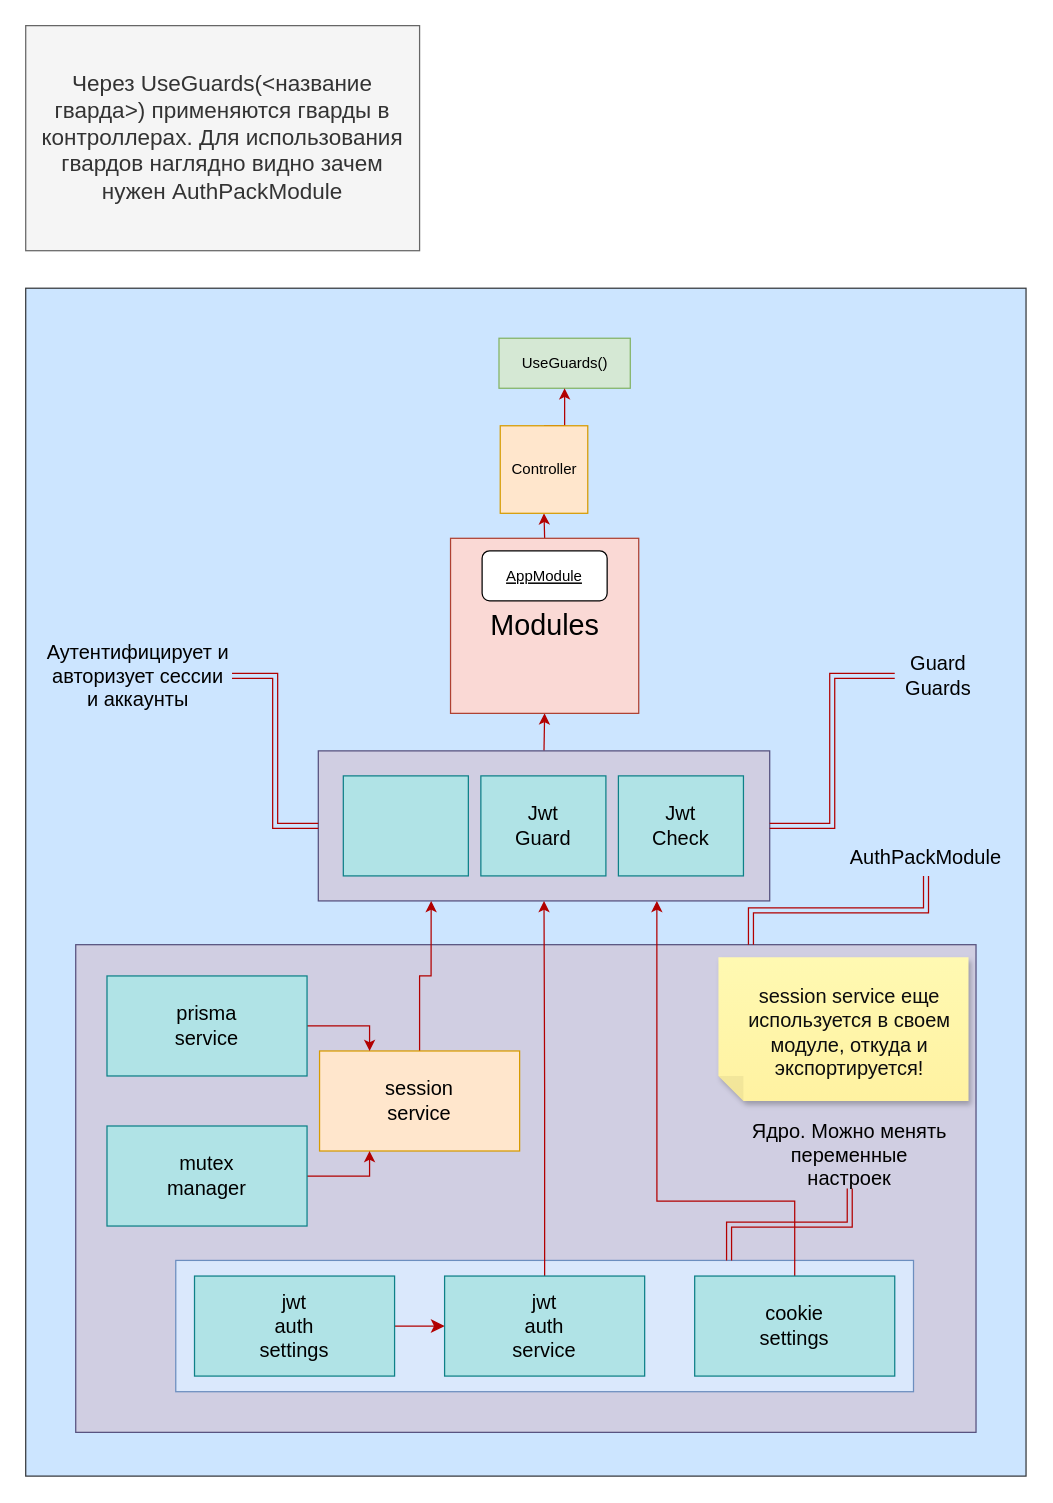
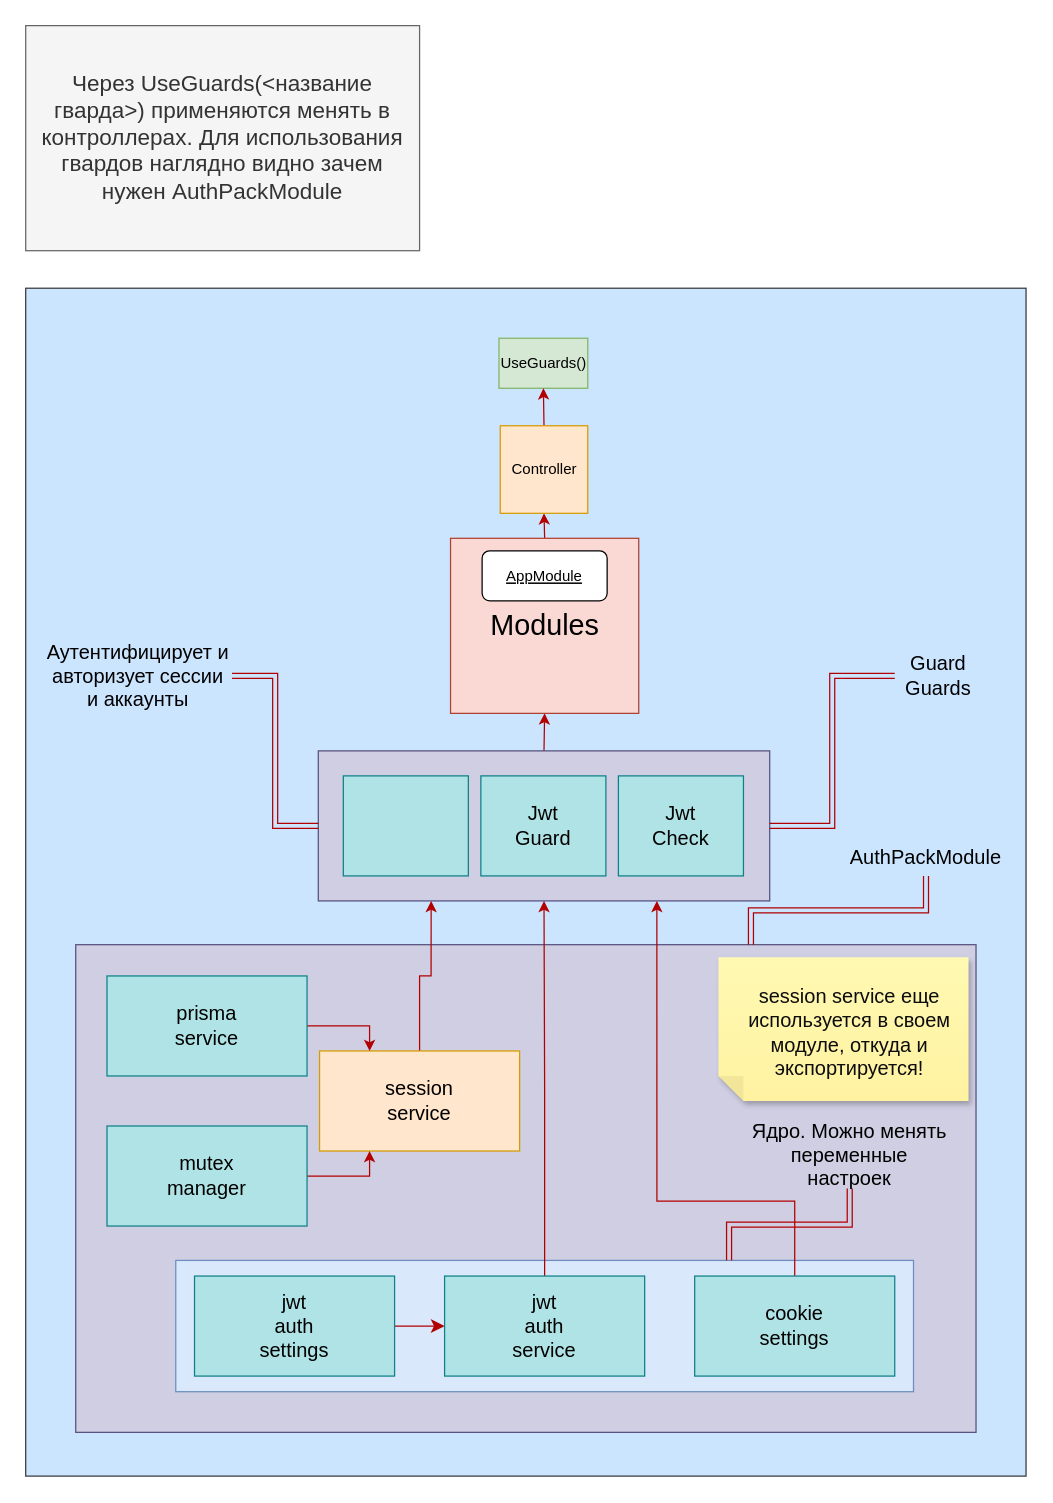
  <mxCell id="0" />
  <mxCell id="1" parent="0" />
  <mxCell id="2" value="" style="whiteSpace=wrap;html=1;fillColor=#cce5ff;strokeColor=#36393d;" parent="1" vertex="1"><mxGeometry x="20" y="230" width="800" height="950" as="geometry" /></mxCell>
  <mxCell id="3" style="edgeStyle=orthogonalEdgeStyle;rounded=0;orthogonalLoop=1;jettySize=auto;html=1;exitX=0.5;exitY=0;exitDx=0;exitDy=0;entryX=0.5;entryY=1;entryDx=0;entryDy=0;fillColor=#e51400;strokeColor=#B20000;" parent="1" source="4" target="42" edge="1"><mxGeometry relative="1" as="geometry" /></mxCell>
  <mxCell id="4" value="" style="whiteSpace=wrap;html=1;fontSize=23;fillColor=#d0cee2;strokeColor=#56517e;" parent="1" vertex="1"><mxGeometry x="254" y="600" width="361" height="120" as="geometry" /></mxCell>
  <mxCell id="5" value="" style="rounded=0;whiteSpace=wrap;html=1;fillColor=#d0cee2;strokeColor=#56517e;" parent="1" vertex="1"><mxGeometry x="60" y="755" width="720" height="390" as="geometry" /></mxCell>
  <mxCell id="6" value="" style="whiteSpace=wrap;html=1;fillColor=#dae8fc;strokeColor=#6c8ebf;" parent="1" vertex="1"><mxGeometry x="140" y="1007.5" width="590" height="105" as="geometry" /></mxCell>
  <mxCell id="7" style="edgeStyle=none;curved=1;rounded=0;orthogonalLoop=1;jettySize=auto;html=1;exitX=1;exitY=0.5;exitDx=0;exitDy=0;entryX=0;entryY=0.5;entryDx=0;entryDy=0;fontSize=12;startSize=8;endSize=8;fillColor=#e51400;strokeColor=#B20000;" parent="1" source="8" target="10" edge="1"><mxGeometry relative="1" as="geometry" /></mxCell>
  <mxCell id="8" value="" style="rounded=0;whiteSpace=wrap;html=1;fillColor=#b0e3e6;strokeColor=#0e8088;" parent="1" vertex="1"><mxGeometry x="155" y="1020" width="160" height="80" as="geometry" /></mxCell>
  <mxCell id="9" style="edgeStyle=orthogonalEdgeStyle;rounded=0;orthogonalLoop=1;jettySize=auto;html=1;exitX=0.5;exitY=0;exitDx=0;exitDy=0;entryX=0.5;entryY=1;entryDx=0;entryDy=0;fillColor=#e51400;strokeColor=#B20000;" parent="1" source="10" target="4" edge="1"><mxGeometry relative="1" as="geometry" /></mxCell>
  <mxCell id="10" value="" style="rounded=0;whiteSpace=wrap;html=1;fillColor=#b0e3e6;strokeColor=#0e8088;" parent="1" vertex="1"><mxGeometry x="355" y="1020" width="160" height="80" as="geometry" /></mxCell>
  <mxCell id="11" style="edgeStyle=orthogonalEdgeStyle;rounded=0;orthogonalLoop=1;jettySize=auto;html=1;exitX=0.5;exitY=0;exitDx=0;exitDy=0;entryX=0.75;entryY=1;entryDx=0;entryDy=0;fillColor=#e51400;strokeColor=#B20000;" parent="1" source="12" target="4" edge="1"><mxGeometry relative="1" as="geometry"><Array as="points"><mxPoint x="635" y="960" /><mxPoint x="525" y="960" /></Array></mxGeometry></mxCell>
  <mxCell id="12" value="" style="rounded=0;whiteSpace=wrap;html=1;fillColor=#b0e3e6;strokeColor=#0e8088;" parent="1" vertex="1"><mxGeometry x="555" y="1020" width="160" height="80" as="geometry" /></mxCell>
  <mxCell id="13" style="edgeStyle=orthogonalEdgeStyle;rounded=0;orthogonalLoop=1;jettySize=auto;html=1;exitX=0.5;exitY=0;exitDx=0;exitDy=0;entryX=0.25;entryY=1;entryDx=0;entryDy=0;fillColor=#e51400;strokeColor=#B20000;" parent="1" source="14" target="4" edge="1"><mxGeometry relative="1" as="geometry" /></mxCell>
  <mxCell id="14" value="" style="rounded=0;whiteSpace=wrap;html=1;fillColor=#ffe6cc;strokeColor=#d79b00;" parent="1" vertex="1"><mxGeometry x="255" y="840" width="160" height="80" as="geometry" /></mxCell>
  <mxCell id="15" style="edgeStyle=orthogonalEdgeStyle;rounded=0;orthogonalLoop=1;jettySize=auto;html=1;exitX=1;exitY=0.5;exitDx=0;exitDy=0;entryX=0.25;entryY=0;entryDx=0;entryDy=0;fillColor=#e51400;strokeColor=#B20000;" parent="1" source="16" target="14" edge="1"><mxGeometry relative="1" as="geometry" /></mxCell>
  <mxCell id="16" value="" style="rounded=0;whiteSpace=wrap;html=1;fillColor=#b0e3e6;strokeColor=#0e8088;" parent="1" vertex="1"><mxGeometry x="85" y="780" width="160" height="80" as="geometry" /></mxCell>
  <mxCell id="17" style="edgeStyle=orthogonalEdgeStyle;rounded=0;orthogonalLoop=1;jettySize=auto;html=1;exitX=1;exitY=0.5;exitDx=0;exitDy=0;entryX=0.25;entryY=1;entryDx=0;entryDy=0;fillColor=#e51400;strokeColor=#B20000;" parent="1" source="18" target="14" edge="1"><mxGeometry relative="1" as="geometry" /></mxCell>
  <mxCell id="18" value="" style="rounded=0;whiteSpace=wrap;html=1;fillColor=#b0e3e6;strokeColor=#0e8088;" parent="1" vertex="1"><mxGeometry x="85" y="900" width="160" height="80" as="geometry" /></mxCell>
  <mxCell id="19" value="session service" style="text;strokeColor=none;fillColor=none;html=1;align=center;verticalAlign=middle;whiteSpace=wrap;rounded=0;fontSize=16;fontColor=#000000;" parent="1" vertex="1"><mxGeometry x="305" y="865" width="60" height="30" as="geometry" /></mxCell>
  <mxCell id="20" value="prisma&lt;div&gt;service&lt;/div&gt;" style="text;strokeColor=none;fillColor=none;html=1;align=center;verticalAlign=middle;whiteSpace=wrap;rounded=0;fontSize=16;fontColor=#000000;" parent="1" vertex="1"><mxGeometry x="135" y="805" width="60" height="30" as="geometry" /></mxCell>
  <mxCell id="21" value="jwt&lt;div&gt;auth&lt;/div&gt;&lt;div&gt;service&lt;/div&gt;" style="text;strokeColor=none;fillColor=none;html=1;align=center;verticalAlign=middle;whiteSpace=wrap;rounded=0;fontSize=16;fontColor=#000000;" parent="1" vertex="1"><mxGeometry x="405" y="1045" width="60" height="30" as="geometry" /></mxCell>
  <mxCell id="22" value="jwt&lt;div&gt;auth&lt;/div&gt;&lt;div&gt;settings&lt;/div&gt;" style="text;html=1;align=center;verticalAlign=middle;whiteSpace=wrap;rounded=0;fontSize=16;fontColor=#000000;" parent="1" vertex="1"><mxGeometry x="205" y="1045" width="60" height="30" as="geometry" /></mxCell>
  <mxCell id="23" value="mutex&lt;div&gt;manager&lt;/div&gt;" style="text;strokeColor=none;fillColor=none;html=1;align=center;verticalAlign=middle;whiteSpace=wrap;rounded=0;fontSize=16;fontColor=#000000;" parent="1" vertex="1"><mxGeometry x="135" y="925" width="60" height="30" as="geometry" /></mxCell>
  <mxCell id="24" value="cookie&lt;div&gt;settings&lt;/div&gt;" style="text;strokeColor=none;fillColor=none;html=1;align=center;verticalAlign=middle;whiteSpace=wrap;rounded=0;fontSize=16;fontColor=#000000;" parent="1" vertex="1"><mxGeometry x="605" y="1045" width="60" height="30" as="geometry" /></mxCell>
  <mxCell id="25" value="" style="rounded=0;whiteSpace=wrap;html=1;fillColor=#b0e3e6;strokeColor=#0e8088;" parent="1" vertex="1"><mxGeometry x="384" y="620" width="100" height="80" as="geometry" /></mxCell>
  <mxCell id="26" value="Jwt&lt;div&gt;Guard&lt;/div&gt;" style="text;strokeColor=none;fillColor=none;html=1;align=center;verticalAlign=middle;whiteSpace=wrap;rounded=0;fontSize=16;fontColor=#000000;" parent="1" vertex="1"><mxGeometry x="404" y="645" width="60" height="30" as="geometry" /></mxCell>
  <mxCell id="27" style="edgeStyle=none;curved=1;rounded=0;orthogonalLoop=1;jettySize=auto;html=1;exitX=0.5;exitY=0;exitDx=0;exitDy=0;fontSize=12;startSize=8;endSize=8;" parent="1" source="10" target="10" edge="1"><mxGeometry relative="1" as="geometry" /></mxCell>
  <mxCell id="28" style="edgeStyle=orthogonalEdgeStyle;shape=link;rounded=0;orthogonalLoop=1;jettySize=auto;html=1;exitX=0.5;exitY=1;exitDx=0;exitDy=0;entryX=0.75;entryY=0;entryDx=0;entryDy=0;fillColor=#e51400;strokeColor=#B20000;" parent="1" source="29" target="5" edge="1"><mxGeometry relative="1" as="geometry" /></mxCell>
  <mxCell id="29" value="AuthPackModule" style="text;strokeColor=none;align=center;fillColor=none;html=1;verticalAlign=middle;whiteSpace=wrap;rounded=0;fontSize=16;fontColor=#000000;" parent="1" vertex="1"><mxGeometry x="710" y="670" width="60" height="30" as="geometry" /></mxCell>
  <mxCell id="30" value="" style="shape=note;whiteSpace=wrap;html=1;backgroundOutline=1;fontColor=#000000;darkOpacity=0.05;fillColor=#FFF9B2;strokeColor=none;fillStyle=solid;direction=west;gradientDirection=north;gradientColor=#FFF2A1;shadow=1;size=20;pointerEvents=1;" parent="1" vertex="1"><mxGeometry x="574" y="765" width="200" height="115" as="geometry" /></mxCell>
  <mxCell id="31" value="session service еще используется в своем модуле, откуда и экспортируется!" style="text;strokeColor=none;fillColor=none;html=1;align=center;verticalAlign=middle;whiteSpace=wrap;rounded=0;fontSize=16;labelBackgroundColor=none;labelBorderColor=none;spacingTop=0;fontColor=#0D0D0D;" parent="1" vertex="1"><mxGeometry x="594" y="810" width="170" height="30" as="geometry" /></mxCell>
  <mxCell id="32" style="edgeStyle=orthogonalEdgeStyle;shape=link;rounded=0;orthogonalLoop=1;jettySize=auto;html=1;exitX=1;exitY=0.5;exitDx=0;exitDy=0;entryX=0;entryY=0.5;entryDx=0;entryDy=0;fillColor=#e51400;strokeColor=#B20000;" parent="1" source="33" target="4" edge="1"><mxGeometry relative="1" as="geometry" /></mxCell>
  <mxCell id="33" value="Аутентифицирует и авторизует сессии и аккаунты" style="text;strokeColor=none;fillColor=none;html=1;align=center;verticalAlign=middle;whiteSpace=wrap;rounded=0;fontSize=16;fontColor=#000000;" parent="1" vertex="1"><mxGeometry x="35" y="525" width="150" height="30" as="geometry" /></mxCell>
  <mxCell id="34" style="edgeStyle=orthogonalEdgeStyle;shape=link;rounded=0;orthogonalLoop=1;jettySize=auto;html=1;exitX=0.5;exitY=1;exitDx=0;exitDy=0;entryX=0.75;entryY=0;entryDx=0;entryDy=0;fillColor=#e51400;strokeColor=#B20000;" parent="1" source="35" target="6" edge="1"><mxGeometry relative="1" as="geometry" /></mxCell>
  <mxCell id="35" value="Ядро. Можно менять переменные настроек" style="text;strokeColor=none;fillColor=none;html=1;align=center;verticalAlign=middle;whiteSpace=wrap;rounded=0;fontSize=16;fontColor=#000000;" parent="1" vertex="1"><mxGeometry x="599" y="895" width="160" height="55" as="geometry" /></mxCell>
  <mxCell id="36" value="" style="whiteSpace=wrap;html=1;fontSize=23;fillColor=#b0e3e6;strokeColor=#0e8088;" parent="1" vertex="1"><mxGeometry x="494" y="620" width="100" height="80" as="geometry" /></mxCell>
  <mxCell id="37" value="" style="whiteSpace=wrap;html=1;fontSize=23;fillColor=#b0e3e6;strokeColor=#0e8088;" parent="1" vertex="1"><mxGeometry x="274" y="620" width="100" height="80" as="geometry" /></mxCell>
  <mxCell id="38" value="Jwt&lt;br&gt;Check" style="text;strokeColor=none;align=center;fillColor=none;html=1;verticalAlign=middle;whiteSpace=wrap;rounded=0;fontSize=16;fontColor=#000000;" parent="1" vertex="1"><mxGeometry x="514" y="645" width="60" height="30" as="geometry" /></mxCell>
  <mxCell id="39" style="edgeStyle=orthogonalEdgeStyle;shape=link;rounded=0;orthogonalLoop=1;jettySize=auto;html=1;exitX=0;exitY=0.5;exitDx=0;exitDy=0;entryX=1;entryY=0.5;entryDx=0;entryDy=0;fillColor=#e51400;strokeColor=#B20000;" parent="1" source="40" target="4" edge="1"><mxGeometry relative="1" as="geometry" /></mxCell>
  <mxCell id="40" value="Guard&lt;br&gt;Guards" style="text;strokeColor=none;align=center;fillColor=none;html=1;verticalAlign=middle;whiteSpace=wrap;rounded=0;fontSize=16;fontColor=#000000;" parent="1" vertex="1"><mxGeometry x="715" y="510" width="70" height="60" as="geometry" /></mxCell>
  <mxCell id="41" style="edgeStyle=orthogonalEdgeStyle;rounded=0;orthogonalLoop=1;jettySize=auto;html=1;exitX=0.5;exitY=0;exitDx=0;exitDy=0;entryX=0.5;entryY=1;entryDx=0;entryDy=0;fillColor=#e51400;strokeColor=#B20000;" parent="1" source="42" target="47" edge="1"><mxGeometry relative="1" as="geometry" /></mxCell>
  <mxCell id="42" value="Modules" style="text;strokeColor=#ae4132;align=center;fillColor=#fad9d5;html=1;verticalAlign=middle;whiteSpace=wrap;rounded=0;fontSize=23;fontColor=#000000;" parent="1" vertex="1"><mxGeometry x="359.75" y="430" width="150.5" height="140" as="geometry" /></mxCell>
  <mxCell id="43" value="AppModule" style="fontStyle=4;rounded=1;overflow=hidden;spacing=10;" parent="1" vertex="1"><mxGeometry x="385" y="440" width="100" height="40" as="geometry" /></mxCell>
- <mxCell id="44" value="Через UseGuards(&amp;lt;название гварда&amp;gt;) применяются гварды в контроллерах. Для использования гвардов наглядно видно зачем нужен AuthPackModule" style="whiteSpace=wrap;html=1;fontSize=18;fillColor=#f5f5f5;strokeColor=#666666;fontColor=#333333;" parent="1" vertex="1"><mxGeometry x="20" y="20" width="315" height="180" as="geometry" /></mxCell>
- <mxCell id="45" value="UseGuards()" style="whiteSpace=wrap;html=1;fillColor=#d5e8d4;strokeColor=#82b366;fontColor=#000000;" parent="1" vertex="1"><mxGeometry x="398.5" y="270" width="105" height="40" as="geometry" /></mxCell>
+ <mxCell id="44" value="Через UseGuards(&amp;lt;название гварда&amp;gt;) применяются менять в контроллерах. Для использования гвардов наглядно видно зачем нужен AuthPackModule" style="whiteSpace=wrap;html=1;fontSize=18;fillColor=#f5f5f5;strokeColor=#666666;fontColor=#333333;" parent="1" vertex="1"><mxGeometry x="20" y="20" width="315" height="180" as="geometry" /></mxCell>
+ <mxCell id="45" value="UseGuards()" style="whiteSpace=wrap;html=1;fillColor=#d5e8d4;strokeColor=#82b366;fontColor=#000000;" parent="1" vertex="1"><mxGeometry x="398.5" y="270" width="71" height="40" as="geometry" /></mxCell>
  <mxCell id="46" style="edgeStyle=orthogonalEdgeStyle;rounded=0;orthogonalLoop=1;jettySize=auto;html=1;exitX=0.5;exitY=0;exitDx=0;exitDy=0;entryX=0.5;entryY=1;entryDx=0;entryDy=0;fillColor=#e51400;strokeColor=#B20000;" parent="1" source="47" target="45" edge="1"><mxGeometry relative="1" as="geometry" /></mxCell>
  <mxCell id="47" value="Controller" style="text;strokeColor=#d79b00;align=center;fillColor=#ffe6cc;html=1;verticalAlign=middle;whiteSpace=wrap;rounded=0;fontColor=#000000;" parent="1" vertex="1"><mxGeometry x="399.5" y="340" width="70" height="70" as="geometry" /></mxCell>
